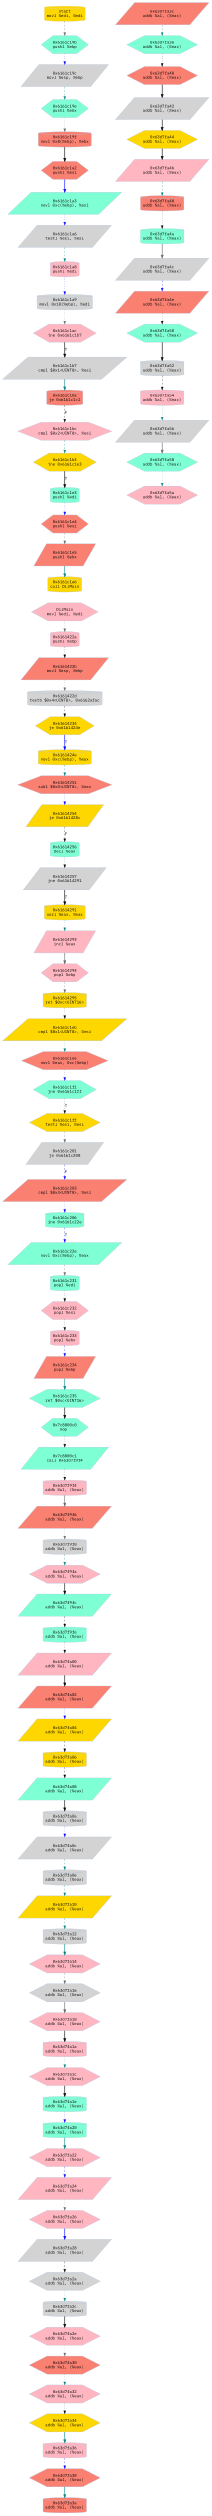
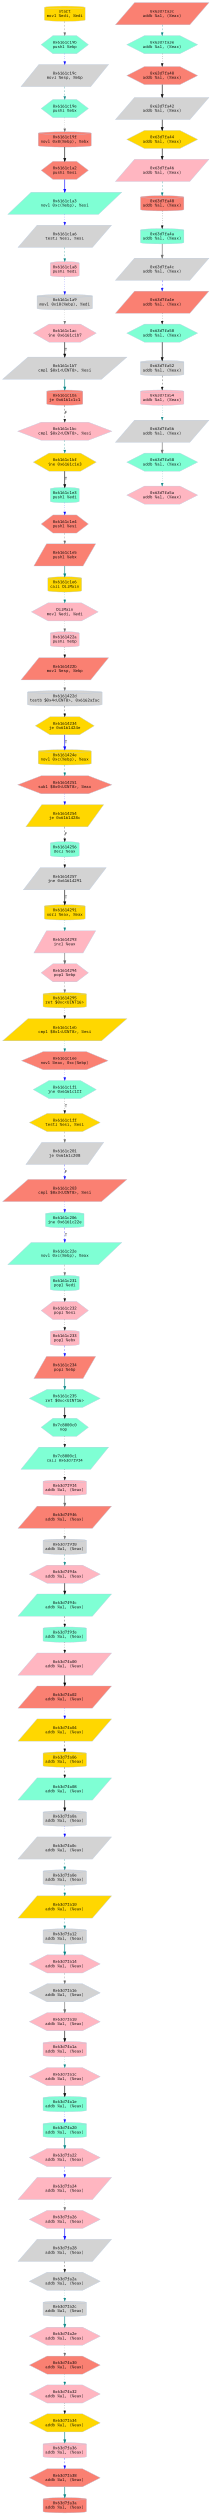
  digraph {
    fontname="IBM Plex Mono"
    node [color=lightsteelblue fillcolor=lightpink fontname="IBM Plex Mono" shape=hexagon style=filled]
    edge [color=black fontname="IBM Plex Mono" style=dotted]
    n1 [color=lightgrey fillcolor=gold label="start\nmovl %edi, %edi" shape=cylinder]
    n2 [fillcolor=aquamarine label="0x6161c19b\npushl %ebp"]
    n3 [fillcolor=lightgrey label="0x6161c19c\nmovl %esp, %ebp" shape=parallelogram]
    n4 [fillcolor=aquamarine label="0x6161c19e\npushl %ebx"]
    n5 [fillcolor=salmon label="0x6161c19f\nmovl 0x8(%ebp), %ebx" shape=cylinder]
    n6 [fillcolor=salmon label="0x6161c1a2\npushl %esi"]
    n7 [fillcolor=aquamarine label="0x6161c1a3\nmovl 0xc(%ebp), %esi" shape=parallelogram]
    n8 [fillcolor=lightgrey label="0x6161c1a6\ntestl %esi, %esi" shape=parallelogram]
    n9 [label="0x6161c1a8\npushl %edi" shape=cylinder]
    n10 [fillcolor=lightgrey label="0x6161c1a9\nmovl 0x10(%ebp), %edi" shape=cylinder]
    n11 [label="0x6161c1ac\njne 0x6161c1b7"]
    n12 [fillcolor=lightgrey label="0x6161c1b7\ncmpl $0x1<UINT8>, %esi" shape=parallelogram]
    n13 [fillcolor=salmon label="0x6161c1ba\nje 0x6161c1c1" shape=cylinder]
    n14 [label="0x6161c1bc\ncmpl $0x2<UINT8>, %esi"]
    n15 [fillcolor=gold label="0x6161c1bf\njne 0x6161c1e3"]
    n16 [fillcolor=aquamarine label="0x6161c1e3\npushl %edi" shape=cylinder]
    n17 [fillcolor=salmon label="0x6161c1e4\npushl %esi"]
    n18 [fillcolor=salmon label="0x6161c1e5\npushl %ebx" shape=parallelogram]
    n19 [fillcolor=gold label="0x6161c1e6\ncall DllMain" shape=cylinder]
    n20 [label="DllMain\nmovl %edi, %edi"]
    n21 [label="0x6161422a\npushl %ebp" shape=cylinder]
    n22 [fillcolor=salmon label="0x6161422b\nmovl %esp, %ebp" shape=parallelogram]
    n23 [fillcolor=lightgrey label="0x6161422d\ntestb $0x4<UINT8>, 0x6162afac" shape=cylinder]
    n24 [fillcolor=gold label="0x61614234\nje 0x6161424e"]
    n25 [fillcolor=gold label="0x6161424e\nmovl 0xc(%ebp), %eax" shape=cylinder]
    n26 [fillcolor=salmon label="0x61614251\nsubl $0x0<UINT8>, %eax"]
    n27 [fillcolor=gold label="0x61614254\nje 0x6161428c" shape=parallelogram]
    n28 [fillcolor=aquamarine label="0x61614256\ndecl %eax" shape=cylinder]
    n29 [fillcolor=lightgrey label="0x61614257\njne 0x61614291" shape=parallelogram]
    n30 [fillcolor=gold label="0x61614291\nxorl %eax, %eax" shape=cylinder]
    n31 [label="0x61614293\nincl %eax" shape=parallelogram]
    n32 [label="0x61614294\npopl %ebp"]
    n33 [fillcolor=gold label="0x61614295\nret $0xc<UINT16>" shape=cylinder]
    n34 [fillcolor=gold label="0x6161c1eb\ncmpl $0x1<UINT8>, %esi" shape=parallelogram]
    n35 [fillcolor=salmon label="0x6161c1ee\nmovl %eax, 0xc(%ebp)"]
    n36 [fillcolor=aquamarine label="0x6161c1f1\njne 0x6161c1ff"]
    n37 [fillcolor=gold label="0x6161c1ff\ntestl %esi, %esi"]
    n38 [fillcolor=lightgrey label="0x6161c201\nje 0x6161c208" shape=parallelogram]
    n39 [fillcolor=salmon label="0x6161c203\ncmpl $0x3<UINT8>, %esi" shape=parallelogram]
    n40 [fillcolor=aquamarine label="0x6161c206\njne 0x6161c22e" shape=cylinder]
    n41 [fillcolor=aquamarine label="0x6161c22e\nmovl 0xc(%ebp), %eax" shape=parallelogram]
    n42 [fillcolor=aquamarine label="0x6161c231\npopl %edi" shape=cylinder]
    n43 [label="0x6161c232\npopl %esi"]
    n44 [label="0x6161c233\npopl %ebx" shape=cylinder]
    n45 [fillcolor=salmon label="0x6161c234\npopl %ebp" shape=parallelogram]
    n46 [fillcolor=aquamarine label="0x6161c235\nret $0xc<UINT16>"]
    n47 [fillcolor=aquamarine label="0x7c8000c0\nnop "]
    n48 [fillcolor=aquamarine label="0x7c8000c1\ncall 0x63d7f9f4" shape=parallelogram]
    n49 [label="0x63d7f9f4\naddb %al, (%eax)" shape=cylinder]
    n50 [fillcolor=salmon label="0x63d7f9f6\naddb %al, (%eax)" shape=parallelogram]
    n51 [fillcolor=lightgrey label="0x63d7f9f8\naddb %al, (%eax)" shape=cylinder]
    n52 [label="0x63d7f9fa\naddb %al, (%eax)"]
    n53 [fillcolor=aquamarine label="0x63d7f9fc\naddb %al, (%eax)" shape=parallelogram]
    n54 [fillcolor=aquamarine label="0x63d7f9fe\naddb %al, (%eax)" shape=cylinder]
    n55 [label="0x63d7fa00\naddb %al, (%eax)" shape=parallelogram]
    n56 [fillcolor=salmon label="0x63d7fa02\naddb %al, (%eax)" shape=parallelogram]
    n57 [fillcolor=gold label="0x63d7fa04\naddb %al, (%eax)" shape=parallelogram]
    n58 [fillcolor=gold label="0x63d7fa06\naddb %al, (%eax)" shape=cylinder]
    n59 [fillcolor=aquamarine label="0x63d7fa08\naddb %al, (%eax)" shape=parallelogram]
    n60 [fillcolor=lightgrey label="0x63d7fa0a\naddb %al, (%eax)" shape=cylinder]
    n61 [fillcolor=lightgrey label="0x63d7fa0c\naddb %al, (%eax)" shape=parallelogram]
    n62 [fillcolor=lightgrey label="0x63d7fa0e\naddb %al, (%eax)" shape=cylinder]
    n63 [fillcolor=gold label="0x63d7fa10\naddb %al, (%eax)" shape=parallelogram]
    n64 [fillcolor=lightgrey label="0x63d7fa12\naddb %al, (%eax)" shape=cylinder]
    n65 [label="0x63d7fa14\naddb %al, (%eax)"]
    n66 [fillcolor=lightgrey label="0x63d7fa16\naddb %al, (%eax)"]
    n67 [label="0x63d7fa18\naddb %al, (%eax)"]
    n68 [label="0x63d7fa1a\naddb %al, (%eax)" shape=cylinder]
    n69 [label="0x63d7fa1c\naddb %al, (%eax)"]
    n70 [fillcolor=aquamarine label="0x63d7fa1e\naddb %al, (%eax)" shape=cylinder]
    n71 [fillcolor=aquamarine label="0x63d7fa20\naddb %al, (%eax)" shape=cylinder]
    n72 [label="0x63d7fa22\naddb %al, (%eax)"]
    n73 [label="0x63d7fa24\naddb %al, (%eax)" shape=parallelogram]
    n74 [label="0x63d7fa26\naddb %al, (%eax)"]
    n75 [fillcolor=lightgrey label="0x63d7fa28\naddb %al, (%eax)" shape=parallelogram]
    n76 [fillcolor=lightgrey label="0x63d7fa2a\naddb %al, (%eax)"]
    n77 [fillcolor=lightgrey label="0x63d7fa2c\naddb %al, (%eax)" shape=cylinder]
    n78 [label="0x63d7fa2e\naddb %al, (%eax)"]
    n79 [fillcolor=salmon label="0x63d7fa30\naddb %al, (%eax)"]
    n80 [label="0x63d7fa32\naddb %al, (%eax)"]
    n81 [fillcolor=gold label="0x63d7fa34\naddb %al, (%eax)"]
    n82 [label="0x63d7fa36\naddb %al, (%eax)" shape=cylinder]
    n83 [fillcolor=salmon label="0x63d7fa38\naddb %al, (%eax)"]
    n84 [fillcolor=salmon label="0x63d7fa3a\naddb %al, (%eax)" shape=cylinder]
    n85 [fillcolor=salmon label="0x63d7fa3c\naddb %al, (%eax)" shape=parallelogram]
    n86 [fillcolor=aquamarine label="0x63d7fa3e\naddb %al, (%eax)"]
    n87 [fillcolor=salmon label="0x63d7fa40\naddb %al, (%eax)"]
    n88 [fillcolor=lightgrey label="0x63d7fa42\naddb %al, (%eax)" shape=parallelogram]
    n89 [fillcolor=gold label="0x63d7fa44\naddb %al, (%eax)"]
    n90 [label="0x63d7fa46\naddb %al, (%eax)" shape=parallelogram]
    n91 [fillcolor=salmon label="0x63d7fa48\naddb %al, (%eax)" shape=cylinder]
    n92 [fillcolor=aquamarine label="0x63d7fa4a\naddb %al, (%eax)" shape=cylinder]
    n93 [fillcolor=lightgrey label="0x63d7fa4c\naddb %al, (%eax)" shape=parallelogram]
    n94 [fillcolor=salmon label="0x63d7fa4e\naddb %al, (%eax)" shape=parallelogram]
    n95 [fillcolor=aquamarine label="0x63d7fa50\naddb %al, (%eax)"]
    n96 [fillcolor=lightgrey label="0x63d7fa52\naddb %al, (%eax)" shape=cylinder]
    n97 [label="0x63d7fa54\naddb %al, (%eax)" shape=cylinder]
    n98 [fillcolor=lightgrey label="0x63d7fa56\naddb %al, (%eax)" shape=parallelogram]
    n99 [fillcolor=aquamarine label="0x63d7fa58\naddb %al, (%eax)"]
    n100 [label="0x63d7fa5a\naddb %al, (%eax)"]
    n1 -> n2 [color=gray40 style=dashed]
    n2 -> n3 [color=blue]
    n3 -> n4 [color=teal style=dashed]
    n4 -> n5 [color=gray40]
    n5 -> n6 [style=bold]
    n6 -> n7 [color=blue style=bold]
    n7 -> n8 [color=blue]
    n8 -> n9 [color=teal style=dashed]
    n9 -> n10 [color=blue]
    n10 -> n11 [color=gray40]
    n11 -> n12 [label=T style=bold]
    n12 -> n13 [color=teal style=bold]
    n13 -> n14 [label=F style=dashed]
    n14 -> n15 [color=teal style=dashed]
    n15 -> n16 [label=T style=bold]
    n16 -> n17 [color=blue]
    n17 -> n18 [color=gray40 style=dashed]
    n18 -> n19 [color=teal style=bold]
+   n19 -> n20 [color=teal]
    n20 -> n21 [color=gray40]
    n21 -> n22
    n22 -> n23 [color=gray40]
    n23 -> n24 [style=dashed]
    n24 -> n25 [color=blue label=T style=bold]
    n25 -> n26 [color=teal style=dashed]
    n26 -> n27 [color=blue]
    n27 -> n28 [label=F style=dashed]
    n28 -> n29
    n29 -> n30 [label=T style=bold]
    n30 -> n31 [color=teal]
    n31 -> n32 [color=gray40 style=bold]
    n32 -> n33 [color=gray40 style=dashed]
    n33 -> n34
    n34 -> n35 [color=teal]
    n35 -> n36 [color=blue]
    n36 -> n37 [label=T]
    n37 -> n38 [color=gray40 style=dashed]
    n38 -> n39 [color=blue label=F style=dashed]
    n39 -> n40 [color=blue]
    n40 -> n41 [color=blue label=T style=dashed]
    n41 -> n42 [color=gray40 style=dashed]
    n42 -> n43
    n43 -> n44
    n44 -> n45 [color=blue style=dashed]
    n45 -> n46 [color=teal style=bold]
    n46 -> n47 [style=bold]
    n47 -> n48
    n48 -> n49
    n49 -> n50 [color=gray40 style=bold]
    n50 -> n51 [color=gray40]
    n51 -> n52 [color=teal style=dashed]
    n52 -> n53 [style=bold]
    n53 -> n54 [style=dashed]
    n54 -> n55
    n55 -> n56 [style=bold]
    n56 -> n57 [color=blue]
    n57 -> n58 [style=dashed]
    n58 -> n59 [style=dashed]
    n59 -> n60 [style=bold]
    n60 -> n61 [color=blue]
    n61 -> n62 [color=teal style=dashed]
    n62 -> n63 [color=teal style=dashed]
    n63 -> n64 [color=teal style=dashed]
    n64 -> n65 [color=teal style=bold]
    n65 -> n66 [color=gray40 style=dashed]
    n66 -> n67 [color=gray40 style=bold]
    n67 -> n68 [style=bold]
    n68 -> n69 [color=teal]
    n69 -> n70 [style=bold]
    n70 -> n71 [color=blue]
    n71 -> n72 [color=teal style=bold]
    n72 -> n73 [color=blue style=dashed]
    n73 -> n74 [color=gray40]
    n74 -> n75 [color=blue style=bold]
    n75 -> n76 [style=dashed]
    n76 -> n77 [color=teal]
-   n77 -> n78 [style=bold]
+   n77 -> n78 [color=teal style=bold]
    n78 -> n79 [color=gray40]
    n79 -> n80 [color=teal]
    n80 -> n81
    n81 -> n82 [color=teal style=bold]
    n82 -> n83 [color=blue style=dashed]
    n83 -> n84 [color=teal style=bold]
    n85 -> n86 [color=teal style=dashed]
    n86 -> n87
    n87 -> n88 [style=bold]
    n88 -> n89 [style=bold]
    n89 -> n90 [style=bold]
    n90 -> n91 [color=teal style=dashed]
    n91 -> n92
    n92 -> n93 [color=gray40 style=bold]
    n93 -> n94 [color=blue style=dashed]
    n94 -> n95
    n95 -> n96 [style=bold]
    n96 -> n97 [style=dashed]
    n97 -> n98 [color=teal]
    n98 -> n99 [color=gray40 style=bold]
    n99 -> n100 [color=teal]
  }
